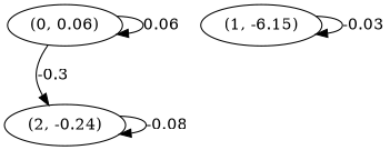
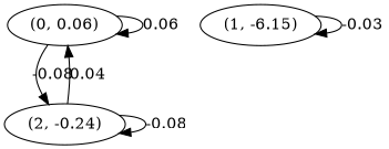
  digraph {
    n1 [label="(0, 0.06)"]
    n2 [label="(2, -0.24)"]
    n3 [label="(1, -6.15)"]
    n1 -> n1 [label=0.06]
-   n1 -> n2 [label=-0.3]
+   n1 -> n2 [label=-0.08]
+   n2 -> n1 [label=0.04]
    n2 -> n2 [label=-0.08]
    n3 -> n3 [label=-0.03]
  }
